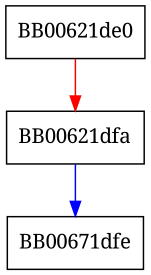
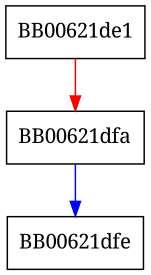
  digraph {
    fontname="Noto Serif"
    splines=ortho
    node [fontname="Noto Serif" shape=box]
    edge [fontname="Noto Serif"]
-   BB00621de0
+   BB00621de0 [label=BB00621de1]
    BB00621dfa
-   BB00621dfe [label=BB00671dfe]
+   BB00621dfe
    BB00621de0 -> BB00621dfa [color=red]
    BB00621dfa -> BB00621dfe [color=blue]
  }
